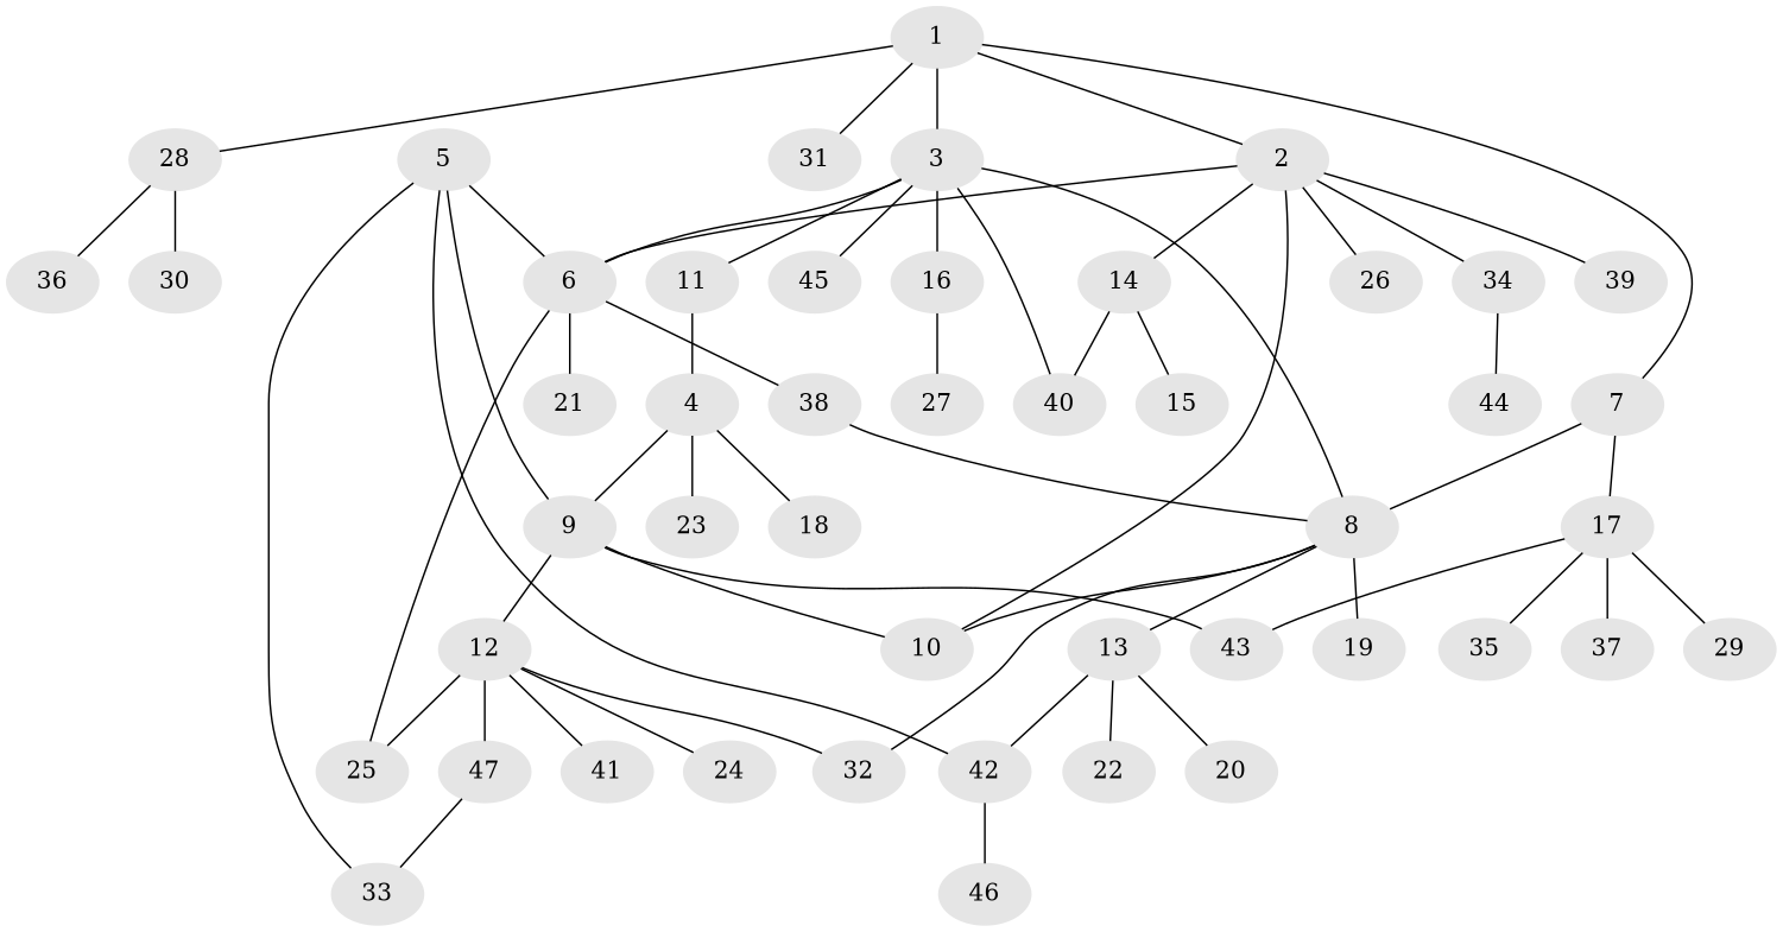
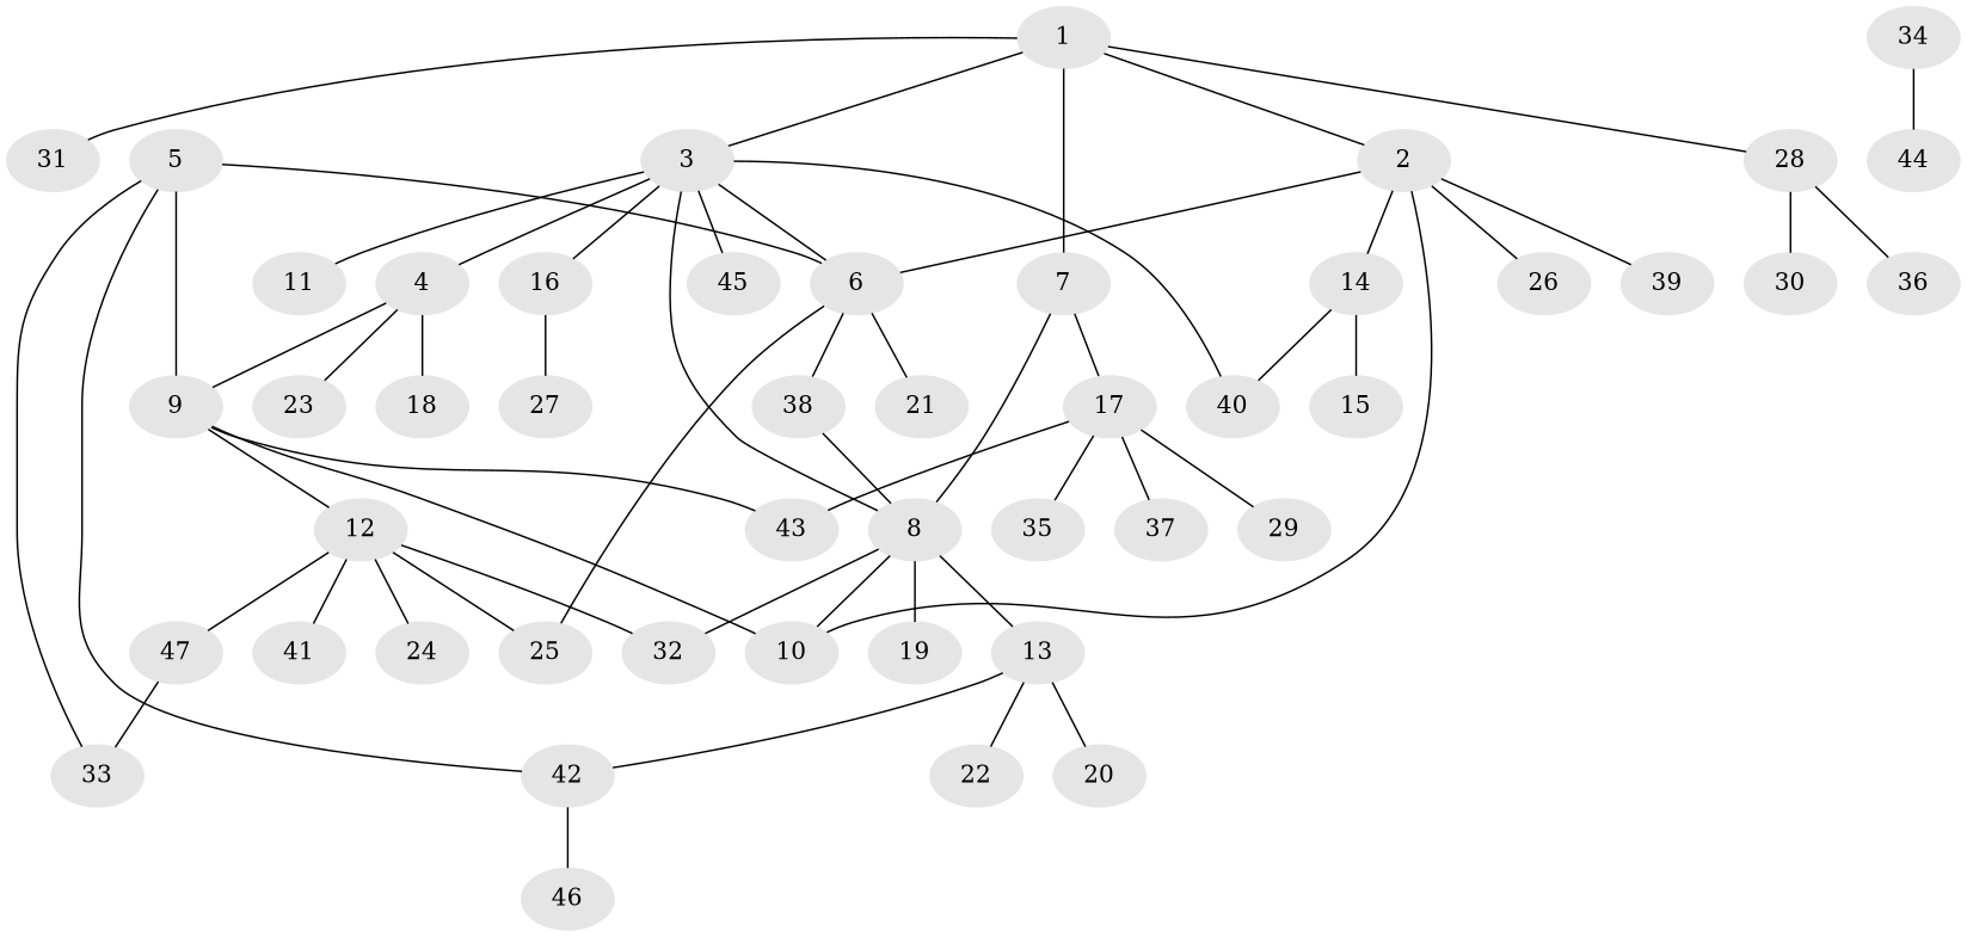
  graph {
    node [color=gray90 style=filled]
    1
    2
    3
    7
    28
    31
    6
    10
    14
    26
    34
    39
    4
    8
    11
    16
    40
    45
    17
    30
    36
    21
    25
    38
    15
    44
    9
    18
    23
    13
    19
    32
    27
    12
    43
    5
    33
    42
    46
    29
    35
    37
    20
    22
    24
    41
    47
    1 -- 2
    1 -- 3
    1 -- 7
    1 -- 28
    1 -- 31
    2 -- 6
    2 -- 10
    2 -- 14
    2 -- 26
-   2 -- 34
    2 -- 39
    3 -- 6
-   11 -- 4
+   3 -- 4
    3 -- 8
    3 -- 11
    3 -- 16
    3 -- 40
    3 -- 45
    7 -- 8
    7 -- 17
    28 -- 30
    28 -- 36
    6 -- 21
    6 -- 25
    6 -- 38
    14 -- 40
    14 -- 15
    34 -- 44
    4 -- 9
    4 -- 18
    4 -- 23
    8 -- 10
    8 -- 13
    8 -- 19
    8 -- 32
    16 -- 27
    17 -- 43
    17 -- 29
    17 -- 35
    17 -- 37
    38 -- 8
    9 -- 10
    9 -- 12
    9 -- 43
    13 -- 42
    13 -- 20
    13 -- 22
    12 -- 25
    12 -- 32
    12 -- 24
    12 -- 41
    12 -- 47
    5 -- 6
    5 -- 9
    5 -- 33
    5 -- 42
    42 -- 46
    47 -- 33
  }
